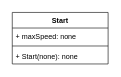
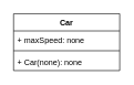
  <mxCell id="0" />
  <mxCell id="1" parent="0" />
- <mxCell id="2" value="Start" style="swimlane;fontStyle=1;align=center;verticalAlign=top;childLayout=stackLayout;horizontal=1;startSize=26;horizontalStack=0;resizeParent=1;resizeParentMax=0;resizeLast=0;collapsible=1;marginBottom=0;whiteSpace=wrap;html=1;" vertex="1" parent="1"><mxGeometry x="20" y="20" width="160" height="86" as="geometry" /></mxCell>
+ <mxCell id="2" value="Car" style="swimlane;fontStyle=1;align=center;verticalAlign=top;childLayout=stackLayout;horizontal=1;startSize=26;horizontalStack=0;resizeParent=1;resizeParentMax=0;resizeLast=0;collapsible=1;marginBottom=0;whiteSpace=wrap;html=1;" vertex="1" parent="1"><mxGeometry x="20" y="20" width="160" height="86" as="geometry" /></mxCell>
  <mxCell id="3" value="+ maxSpeed: none" style="text;strokeColor=none;fillColor=none;align=left;verticalAlign=top;spacingLeft=4;spacingRight=4;overflow=hidden;rotatable=0;points=[[0,0.5],[1,0.5]];portConstraint=eastwest;whiteSpace=wrap;html=1;" vertex="1" parent="2"><mxGeometry y="26" width="160" height="26" as="geometry" /></mxCell>
  <mxCell id="4" value="" style="line;strokeWidth=1;fillColor=none;align=left;verticalAlign=middle;spacingTop=-1;spacingLeft=3;spacingRight=3;rotatable=0;labelPosition=right;points=[];portConstraint=eastwest;strokeColor=inherit;" vertex="1" parent="2"><mxGeometry y="52" width="160" height="8" as="geometry" /></mxCell>
- <mxCell id="5" value="+ Start(none): none" style="text;strokeColor=none;fillColor=none;align=left;verticalAlign=top;spacingLeft=4;spacingRight=4;overflow=hidden;rotatable=0;points=[[0,0.5],[1,0.5]];portConstraint=eastwest;whiteSpace=wrap;html=1;" vertex="1" parent="2"><mxGeometry y="60" width="160" height="26" as="geometry" /></mxCell>
+ <mxCell id="5" value="+ Car(none): none" style="text;strokeColor=none;fillColor=none;align=left;verticalAlign=top;spacingLeft=4;spacingRight=4;overflow=hidden;rotatable=0;points=[[0,0.5],[1,0.5]];portConstraint=eastwest;whiteSpace=wrap;html=1;" vertex="1" parent="2"><mxGeometry y="60" width="160" height="26" as="geometry" /></mxCell>
